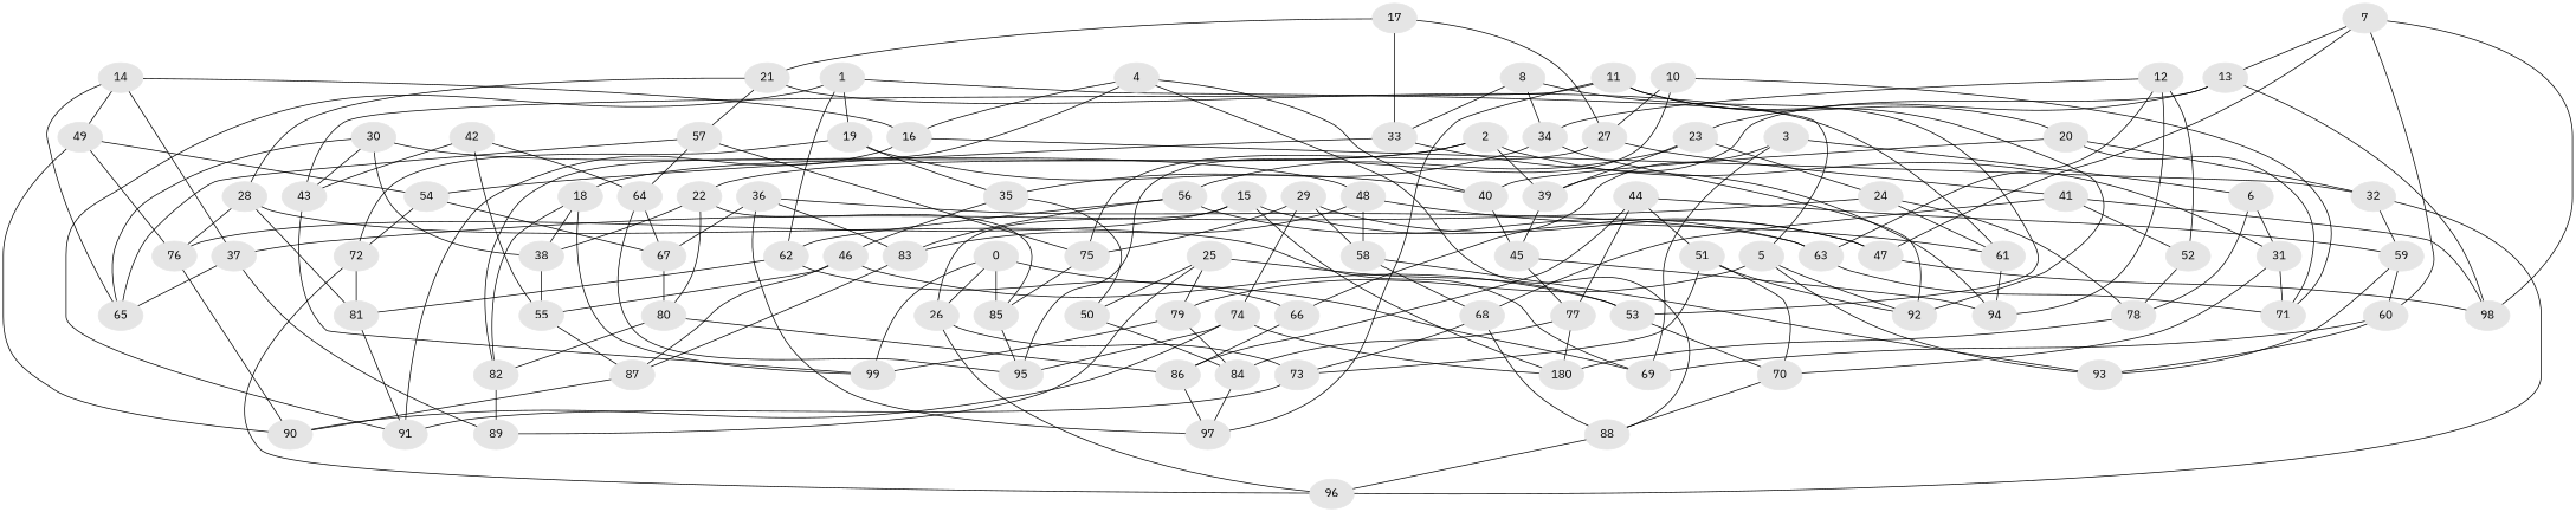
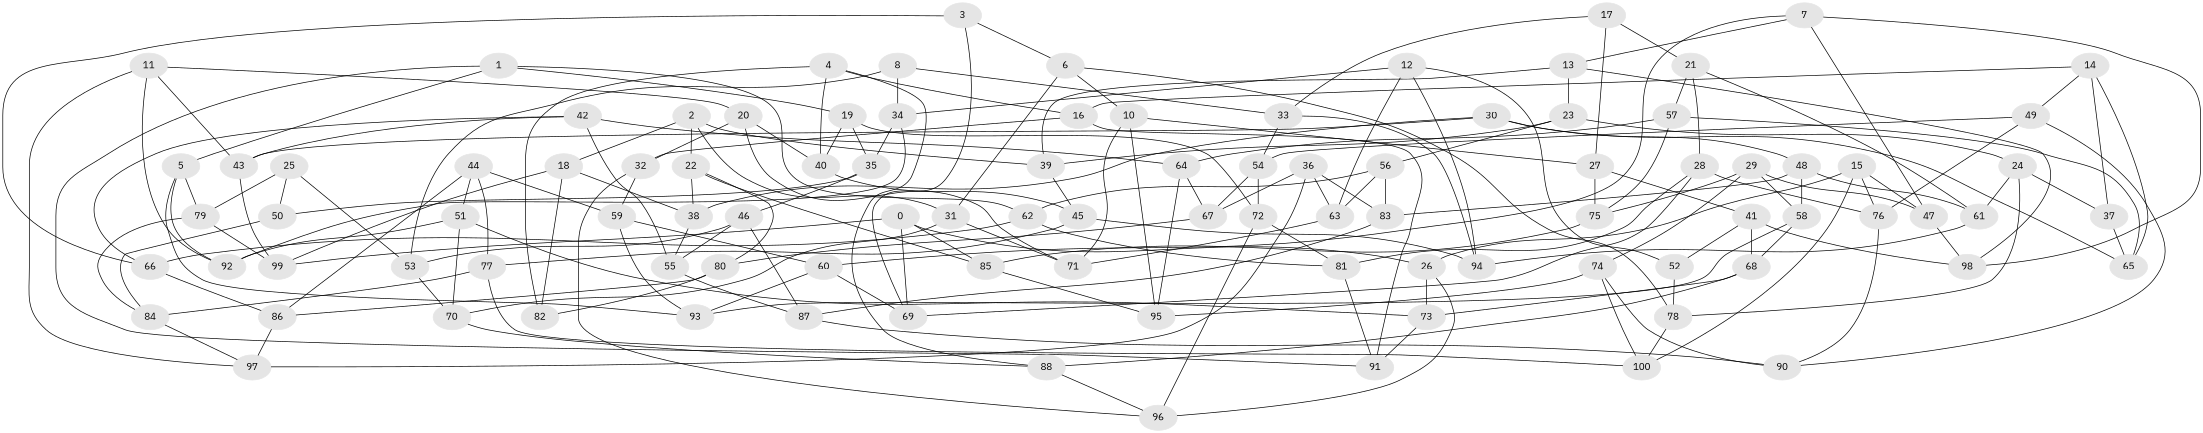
  graph {
    fontname="IBM Plex Sans"
    node [color=gray90 fontname="IBM Plex Sans" style=filled]
    edge [fontname="IBM Plex Sans"]
    1
    5
    19
    62
    91
    79
    92
    93
    40
    35
    72
    66
    81
    2
    18
    22
    31
    39
    82
    99
    38
    85
    80
    71
    70
    45
    3
    6
    69
    10
    78
    17
    33
    27
    21
    86
    4
    16
    88
    32
-   89
    96
    84
    95
-   100 [label=180]
+   100
    7
    13
    47
    60
    98
    23
    8
    34
    53
    94
    54
    50
    n58 [label=0]
    26
    73
    41
    75
    11
    20
    43
    97
    12
    52
    63
    24
    56
    14
    37
    49
    65
    76
    90
    15
    59
    28
    57
    61
    55
    46
    64
    83
    25
    68
    29
    58
    74
    30
    48
    67
    87
    36
    77
    42
    44
    51
    1 -- 5
    1 -- 19
    1 -- 62
    1 -- 91
    5 -- 79
    5 -- 92
    5 -- 93
    19 -- 40
    19 -- 35
    19 -- 72
    62 -- 66
    62 -- 81
    79 -- 99
    79 -- 84
    40 -- 45
    35 -- 50
    35 -- 46
    72 -- 81
    72 -- 96
    66 -- 86
    81 -- 91
    2 -- 18
    2 -- 22
    2 -- 31
    2 -- 39
    18 -- 82
    18 -- 99
    18 -- 38
    22 -- 38
    22 -- 85
    22 -- 80
    31 -- 71
    31 -- 70
    39 -- 45
-   82 -- 89
    38 -- 55
    85 -- 95
    80 -- 82
    80 -- 86
    70 -- 88
    45 -- 94
    45 -- 77
    3 -- 66
    3 -- 6
    3 -- 69
    6 -- 31
+   6 -- 10
    6 -- 78
    10 -- 71
    10 -- 27
    10 -- 95
    78 -- 100
    17 -- 33
    17 -- 27
    17 -- 21
    33 -- 94
    33 -- 54
    27 -- 41
    27 -- 75
    21 -- 28
    21 -- 57
    21 -- 61
    86 -- 97
    4 -- 40
    4 -- 82
    4 -- 16
    4 -- 88
    16 -- 91
    16 -- 32
    88 -- 96
    32 -- 96
    32 -- 59
    84 -- 97
    7 -- 13
    7 -- 47
    7 -- 60
    7 -- 98
    13 -- 39
    13 -- 98
    13 -- 23
    47 -- 98
    60 -- 93
    60 -- 69
    23 -- 39
    23 -- 24
    23 -- 56
    8 -- 33
    8 -- 34
    8 -- 53
    34 -- 92
    34 -- 35
    53 -- 70
    54 -- 72
    54 -- 67
    50 -- 84
    n58 -- 99
    n58 -- 85
    n58 -- 69
    n58 -- 26
    26 -- 96
    26 -- 73
    73 -- 91
    41 -- 98
    41 -- 52
    41 -- 68
    75 -- 85
    11 -- 92
    11 -- 20
    11 -- 43
    11 -- 97
    20 -- 40
    20 -- 71
    20 -- 32
    43 -- 99
    12 -- 34
    12 -- 94
    12 -- 52
    12 -- 63
    52 -- 78
    63 -- 71
    24 -- 78
    24 -- 37
    24 -- 61
    56 -- 62
    56 -- 63
    56 -- 83
    14 -- 16
    14 -- 37
    14 -- 49
    14 -- 65
-   37 -- 89
    37 -- 65
    49 -- 54
    49 -- 76
    49 -- 90
    76 -- 90
    15 -- 100
    15 -- 47
    15 -- 26
    15 -- 76
    59 -- 93
    59 -- 60
    28 -- 81
    28 -- 69
    28 -- 76
    57 -- 75
    57 -- 65
    57 -- 64
    61 -- 94
    55 -- 87
    46 -- 53
    46 -- 55
    46 -- 87
    64 -- 95
    64 -- 67
    83 -- 87
    25 -- 79
-   25 -- 89
    25 -- 53
    25 -- 50
    68 -- 88
    68 -- 73
    29 -- 47
    29 -- 75
    29 -- 58
    29 -- 74
    58 -- 93
    58 -- 68
    74 -- 95
    74 -- 100
    74 -- 90
    30 -- 38
    30 -- 43
    30 -- 65
    30 -- 48
    48 -- 61
    48 -- 83
    48 -- 58
    67 -- 80
    87 -- 90
    36 -- 97
    36 -- 63
    36 -- 83
    36 -- 67
    77 -- 84
    77 -- 100
+   42 -- 66
    42 -- 43
    42 -- 55
    42 -- 64
    44 -- 86
    44 -- 59
    44 -- 77
    44 -- 51
    51 -- 92
    51 -- 70
    51 -- 73
  }
